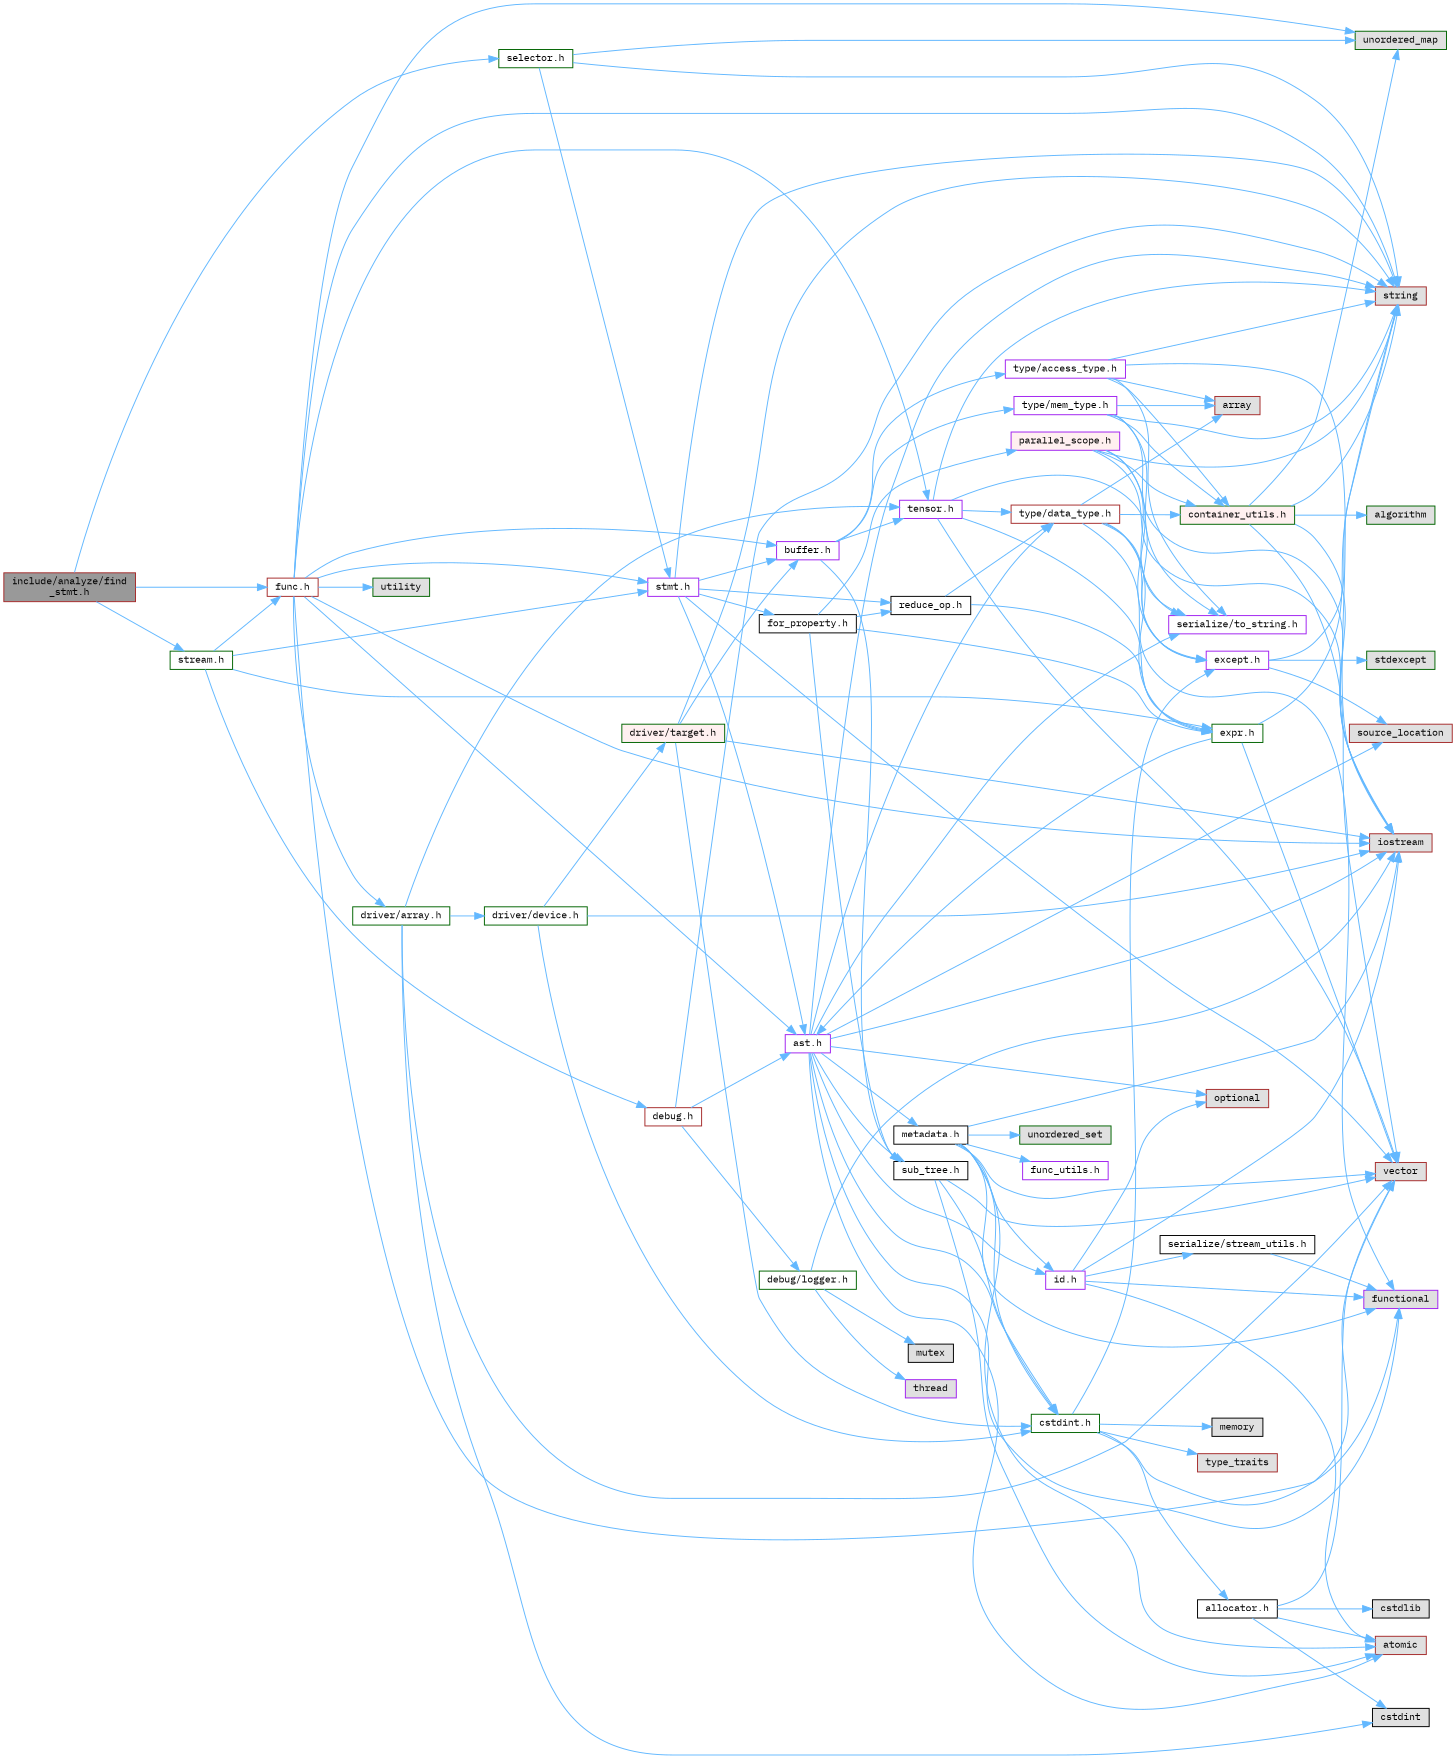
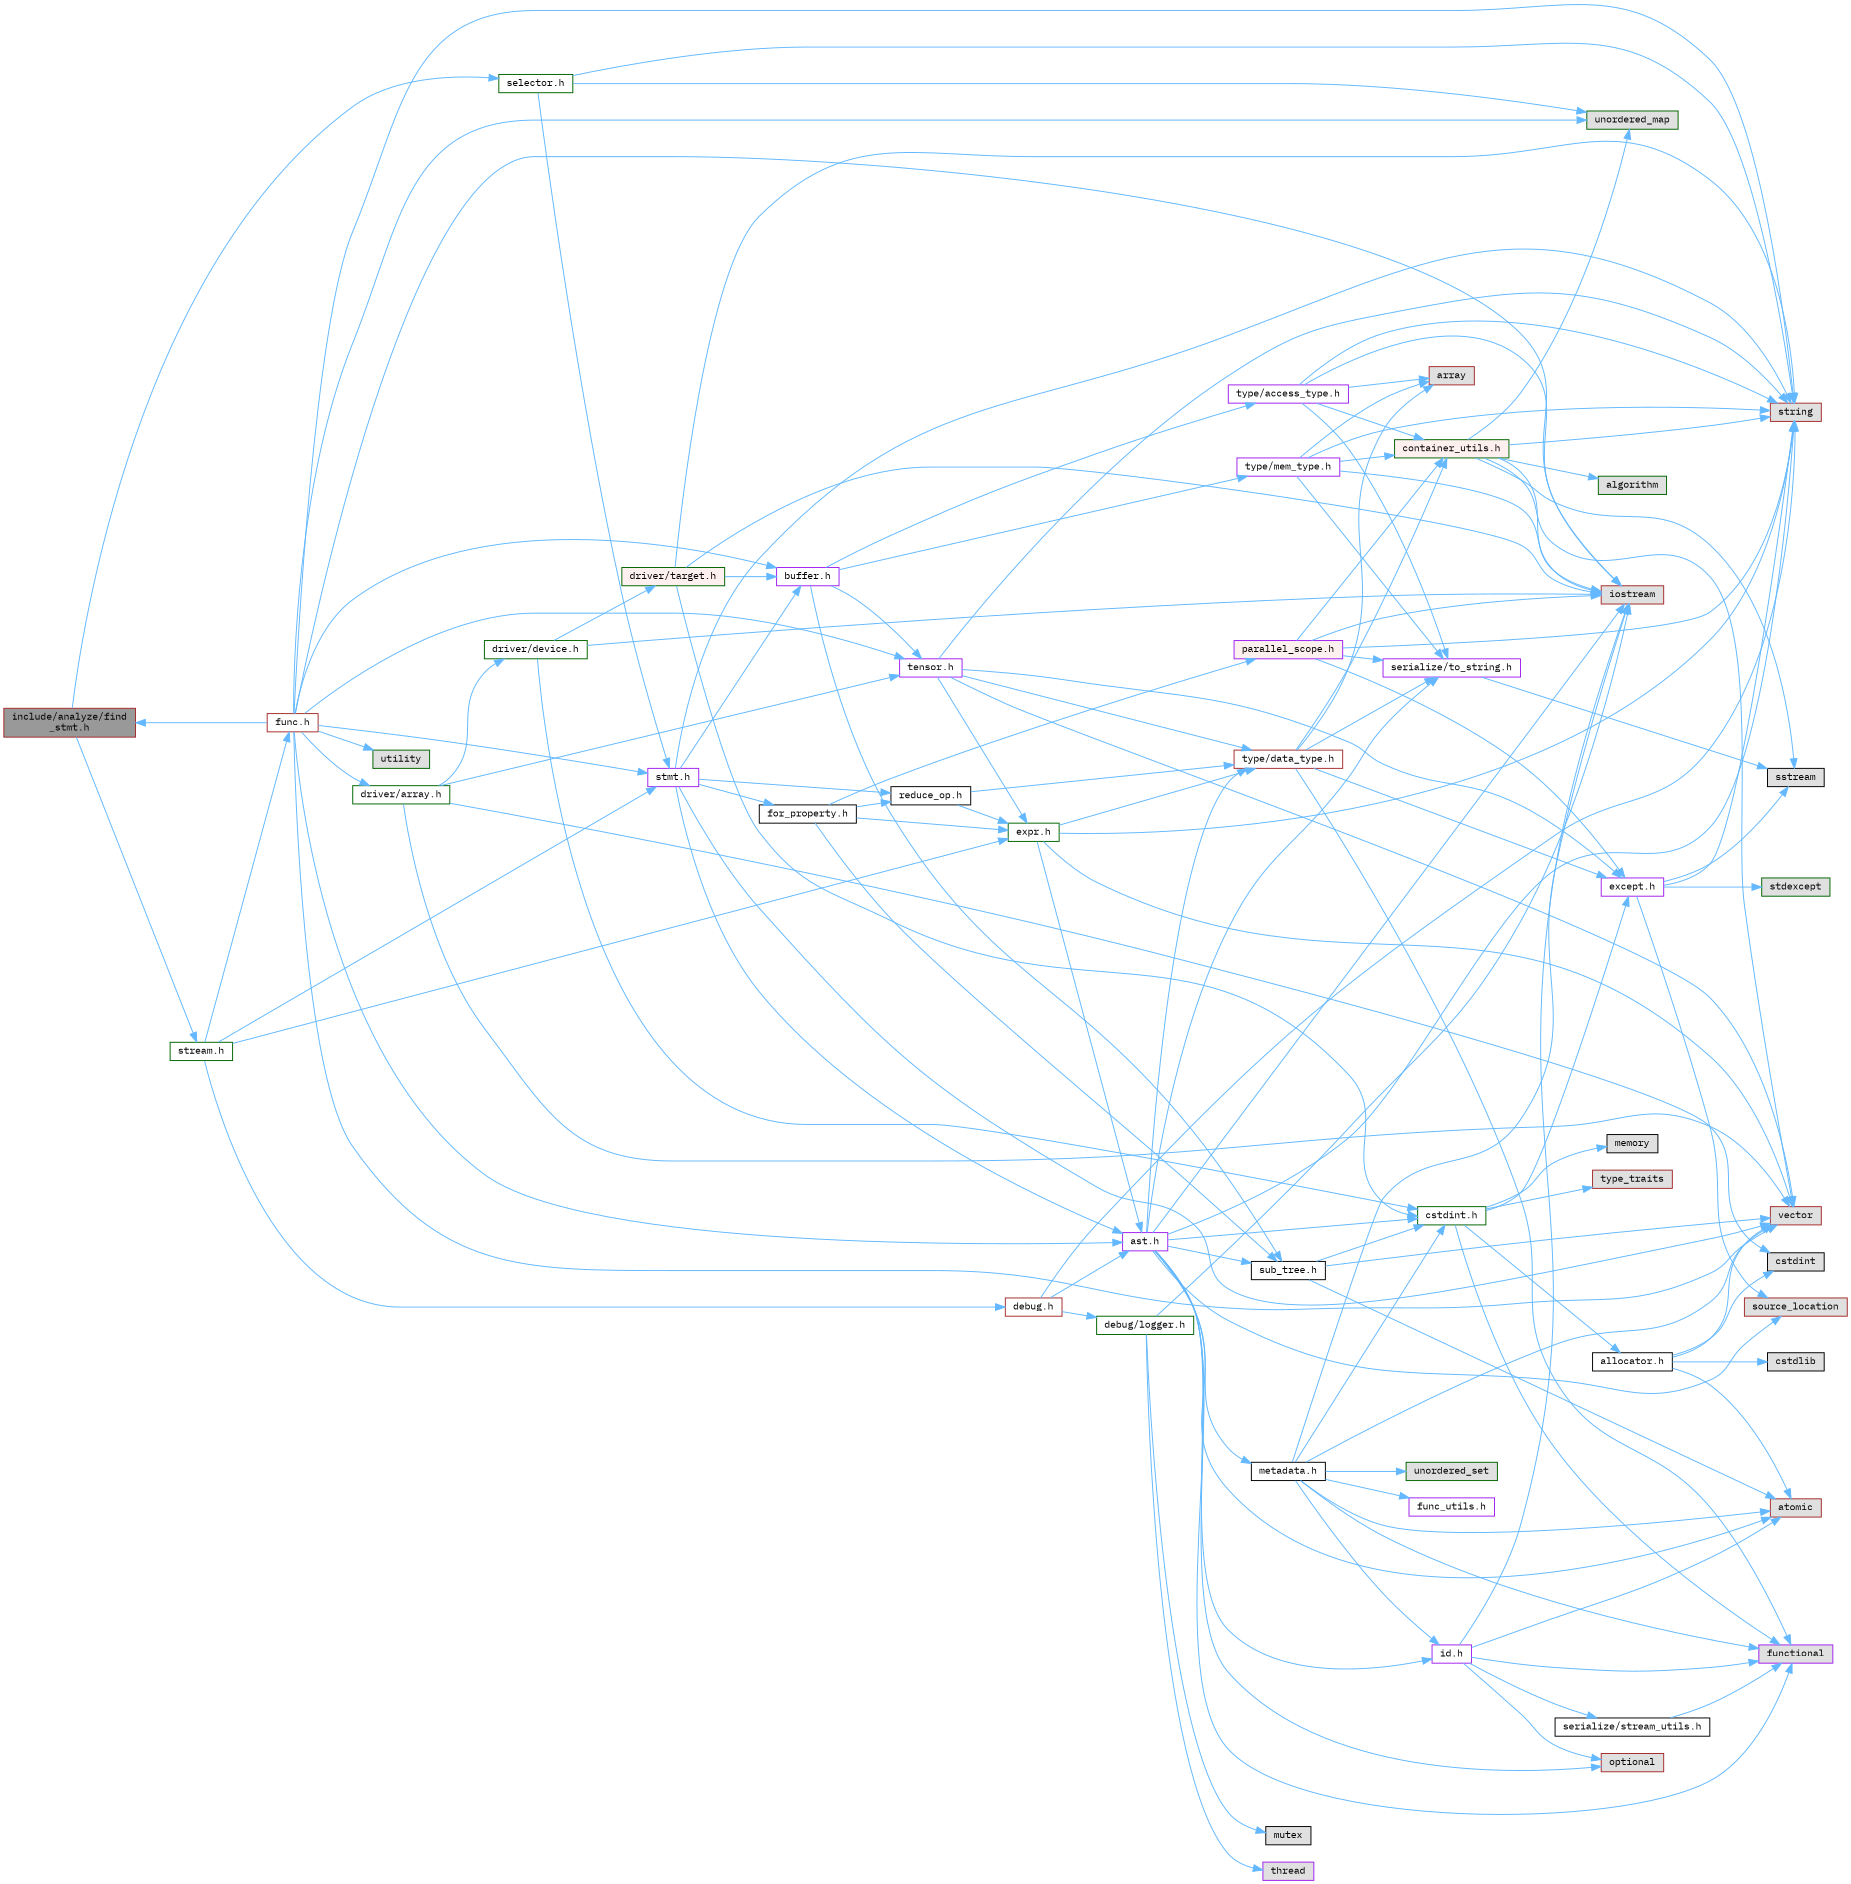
  digraph {
    fontname="IBM Plex Mono"
    rankdir=LR
    node [color=darkgreen fillcolor=white fontname="IBM Plex Mono" fontsize=10 shape=box style=filled]
    edge [color=steelblue1 fontname="IBM Plex Mono" fontsize=10 labelfontname=Helvetica labelfontsize=10 style=solid]
    n1 [color=brown fillcolor=grey60 fontcolor=black height=0.2 label="include/analyze/find\l_stmt.h" width=0.4]
    n2 [color=brown height=0.2 label="func.h" width=0.4]
    n3 [height=0.2 label="selector.h" width=0.4]
    n4 [height=0.2 label="stream.h" width=0.4]
    n5 [color=brown fillcolor="#E0E0E0" height=0.2 label=iostream width=0.4]
    n6 [color=brown fillcolor="#E0E0E0" height=0.2 label=string width=0.4]
    n7 [fillcolor="#E0E0E0" height=0.2 label=unordered_map width=0.4]
    n8 [fillcolor="#E0E0E0" height=0.2 label=utility width=0.4]
    n9 [color=brown fillcolor="#E0E0E0" height=0.2 label=vector width=0.4]
    n10 [color=purple height=0.2 label="ast.h" width=0.4]
    n11 [color=purple height=0.2 label="buffer.h" width=0.4]
    n12 [color=purple height=0.2 label="tensor.h" width=0.4]
    n13 [height=0.2 label="driver/array.h" width=0.4]
    n14 [color=purple height=0.2 label="stmt.h" width=0.4]
    n15 [height=0.2 label="expr.h" width=0.4]
    n16 [color=brown height=0.2 label="debug.h" width=0.4]
    n17 [color=brown fillcolor="#E0E0E0" height=0.2 label=atomic width=0.4]
    n18 [color=purple fillcolor="#E0E0E0" height=0.2 label=functional width=0.4]
    n19 [color=brown fillcolor="#E0E0E0" height=0.2 label=optional width=0.4]
    n20 [color=brown fillcolor="#E0E0E0" height=0.2 label=source_location width=0.4]
    n21 [color=purple height=0.2 label="id.h" width=0.4]
    n22 [color=black height=0.2 label="metadata.h" width=0.4]
    n23 [height=0.2 label="cstdint.h" width=0.4]
    n24 [color=purple height=0.2 label="serialize/to_string.h" width=0.4]
    n25 [color=black height=0.2 label="sub_tree.h" width=0.4]
    n26 [color=brown height=0.2 label="type/data_type.h" width=0.4]
    n27 [color=purple height=0.2 label="type/access_type.h" width=0.4]
    n28 [color=purple height=0.2 label="type/mem_type.h" width=0.4]
    n29 [color=purple height=0.2 label="except.h" width=0.4]
    n30 [color=black fillcolor="#E0E0E0" height=0.2 label=cstdint width=0.4]
    n31 [height=0.2 label="driver/device.h" width=0.4]
    n32 [color=black height=0.2 label="for_property.h" width=0.4]
    n33 [color=black height=0.2 label="reduce_op.h" width=0.4]
    n34 [color=black height=0.2 label="serialize/stream_utils.h" width=0.4]
    n35 [fillcolor="#E0E0E0" height=0.2 label=unordered_set width=0.4]
    n36 [color=purple height=0.2 label="func_utils.h" width=0.4]
    n37 [color=black fillcolor="#E0E0E0" height=0.2 label=memory width=0.4]
    n38 [color=brown fillcolor="#E0E0E0" height=0.2 label=type_traits width=0.4]
    n39 [color=black height=0.2 label="allocator.h" width=0.4]
+   n40 [color=black fillcolor="#E0E0E0" height=0.2 label=sstream width=0.4]
    n41 [color=brown fillcolor="#E0E0E0" height=0.2 label=array width=0.4]
    n42 [fillcolor="#FFF0F0" height=0.2 label="container_utils.h" width=0.4]
    n43 [color=black fillcolor="#E0E0E0" height=0.2 label=cstdlib width=0.4]
    n44 [fillcolor="#E0E0E0" height=0.2 label=stdexcept width=0.4]
    n45 [fillcolor="#E0E0E0" height=0.2 label=algorithm width=0.4]
    n46 [fillcolor="#FFF0F0" height=0.2 label="driver/target.h" width=0.4]
    n47 [color=purple fillcolor="#FFF0F0" height=0.2 label="parallel_scope.h" width=0.4]
    n48 [height=0.2 label="debug/logger.h" width=0.4]
    n49 [color=black fillcolor="#E0E0E0" height=0.2 label=mutex width=0.4]
    n50 [color=purple fillcolor="#E0E0E0" height=0.2 label=thread width=0.4]
-   n1 -> n2
+   n2 -> n1
    n1 -> n3
    n1 -> n4
    n2 -> n5
    n2 -> n6
    n2 -> n7
    n2 -> n8
    n2 -> n9
    n2 -> n10
    n2 -> n11
    n2 -> n12
    n2 -> n13
    n2 -> n14
    n3 -> n6
    n3 -> n7
    n3 -> n14
    n4 -> n2
    n4 -> n14
    n4 -> n15
    n4 -> n16
    n10 -> n5
    n10 -> n6
    n10 -> n17
    n10 -> n18
    n10 -> n19
    n10 -> n20
    n10 -> n21
    n10 -> n22
    n10 -> n23
    n10 -> n24
    n10 -> n25
    n10 -> n26
    n11 -> n12
    n11 -> n25
    n11 -> n27
    n11 -> n28
    n12 -> n6
    n12 -> n9
    n12 -> n15
    n12 -> n26
    n12 -> n29
    n13 -> n9
    n13 -> n12
    n13 -> n30
    n13 -> n31
    n14 -> n6
    n14 -> n9
    n14 -> n10
    n14 -> n11
    n14 -> n32
    n14 -> n33
    n15 -> n6
    n15 -> n9
    n15 -> n10
-   n26 -> n15
+   n15 -> n26
    n16 -> n6
    n16 -> n10
    n16 -> n48
    n21 -> n5
    n21 -> n17
    n21 -> n18
    n21 -> n19
    n21 -> n34
    n22 -> n5
    n22 -> n9
    n22 -> n17
    n22 -> n18
    n22 -> n21
    n22 -> n23
    n22 -> n35
    n22 -> n36
    n23 -> n18
    n23 -> n29
    n23 -> n37
    n23 -> n38
    n23 -> n39
+   n24 -> n40
    n25 -> n9
    n25 -> n17
    n25 -> n23
    n26 -> n18
    n26 -> n24
    n26 -> n29
    n26 -> n41
    n26 -> n42
    n27 -> n5
    n27 -> n6
    n27 -> n24
    n27 -> n41
    n27 -> n42
    n28 -> n5
    n28 -> n6
    n28 -> n24
    n28 -> n41
    n28 -> n42
    n29 -> n6
    n29 -> n20
+   n29 -> n40
    n29 -> n44
    n31 -> n5
    n31 -> n23
    n31 -> n46
    n32 -> n15
    n32 -> n25
    n32 -> n33
    n32 -> n47
    n33 -> n15
    n33 -> n26
    n34 -> n18
    n39 -> n9
    n39 -> n17
    n39 -> n30
    n39 -> n43
    n42 -> n5
    n42 -> n6
    n42 -> n7
    n42 -> n9
+   n42 -> n40
    n42 -> n45
    n46 -> n5
    n46 -> n6
    n46 -> n11
    n46 -> n23
    n47 -> n5
    n47 -> n6
    n47 -> n24
    n47 -> n29
    n47 -> n42
    n48 -> n5
    n48 -> n49
    n48 -> n50
  }
